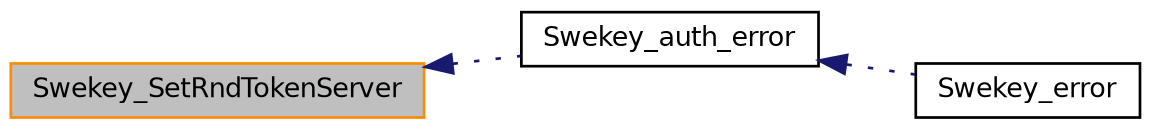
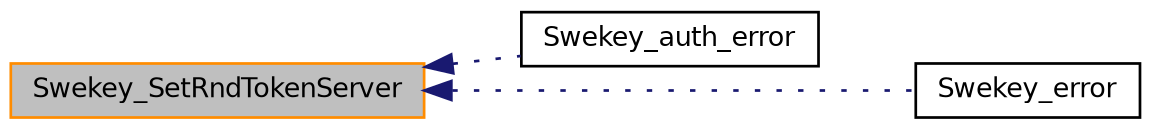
  digraph {
    rankdir=LR
    node [color=black fillcolor=white fontname=Helvetica fontsize=10 shape=record style=filled]
    edge [color=midnightblue dir=back fontname=Helvetica fontsize=10 labelfontname=Helvetica labelfontsize=10 style=dotted]
    n1 [color=darkorange fillcolor=grey75 fontcolor=black height=0.2 label=Swekey_SetRndTokenServer width=0.4]
    n2 [height=0.2 label=Swekey_auth_error width=0.4]
    n3 [height=0.2 label=Swekey_error width=0.4]
    n1 -> n2
-   n2 -> n3
+   n1 -> n3
  }
